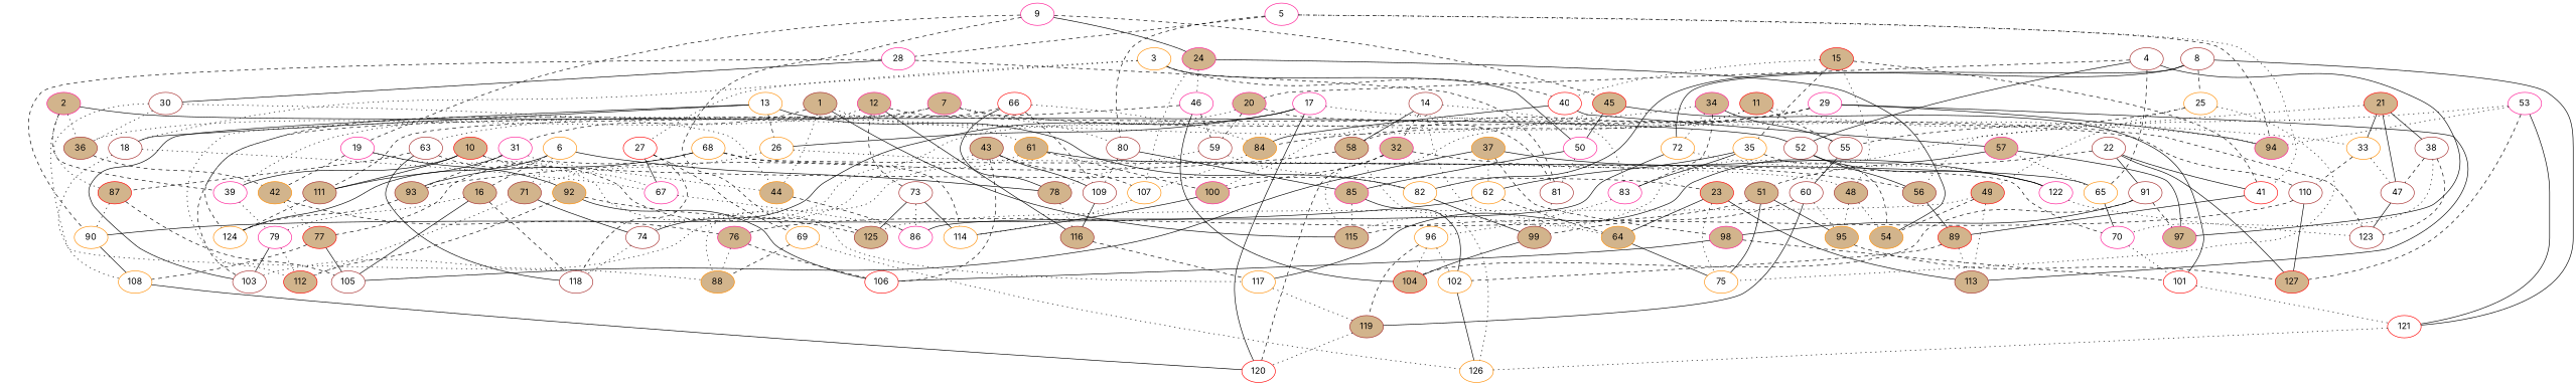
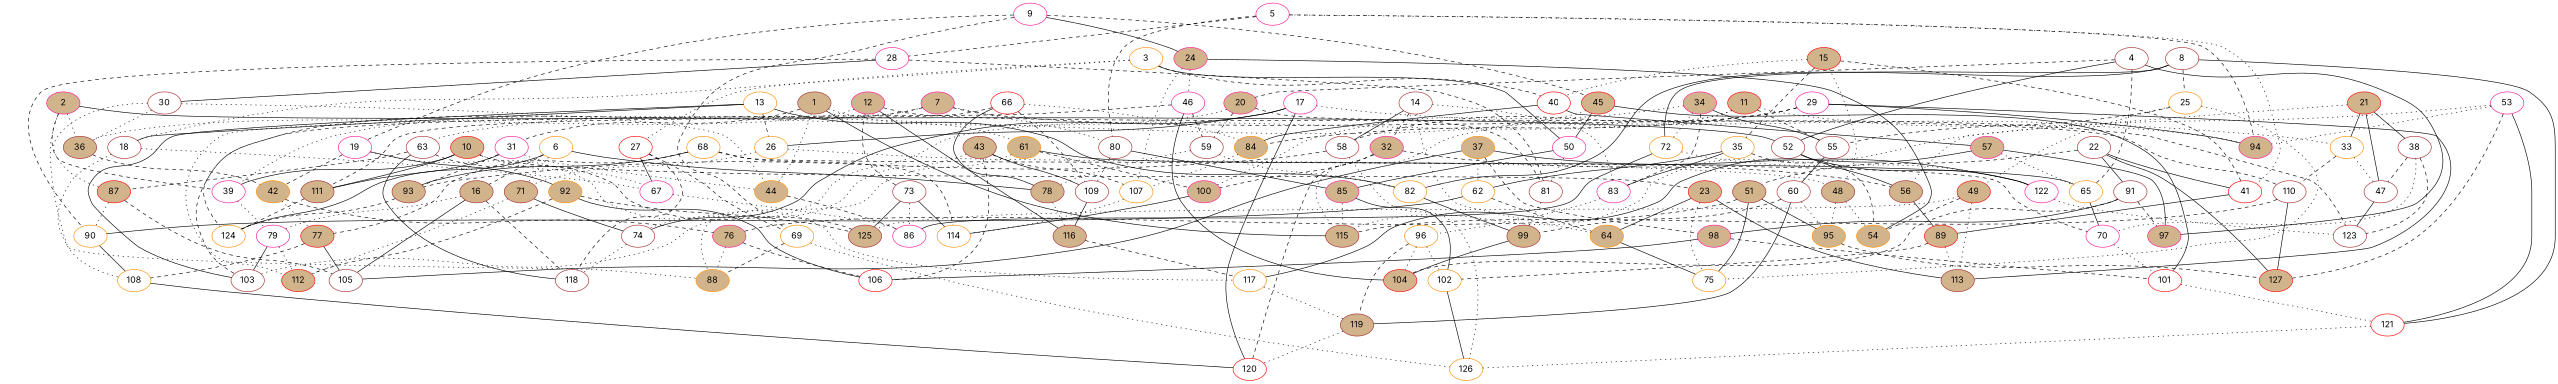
  graph {
    fontname=Inter
    node [color=brown fillcolor=white fontname=Inter style=filled]
    edge [fontname=Inter style=solid]
    1 [fillcolor=tan]
    31 [color=deeppink]
    44 [color=darkorange fillcolor=tan]
    61 [color=darkorange fillcolor=tan]
    115 [fillcolor=tan]
    111 [fillcolor=tan]
    93 [fillcolor=tan]
    86 [color=deeppink]
    88 [color=darkorange fillcolor=tan]
    65 [color=darkorange]
    100 [color=deeppink fillcolor=tan]
    2 [color=deeppink fillcolor=tan]
    36 [fillcolor=tan]
    39 [color=deeppink]
    52
    42 [color=darkorange fillcolor=tan]
    79 [color=deeppink]
    56 [fillcolor=tan]
    122 [color=deeppink]
    3 [color=darkorange]
    18
    27 [color=red]
    40 [color=red]
    50 [color=deeppink]
    67 [color=deeppink]
    108 [color=darkorange]
    69 [color=darkorange]
    118
    84 [color=darkorange fillcolor=tan]
    57 [color=deeppink fillcolor=tan]
    81
    85 [color=deeppink fillcolor=tan]
    4
    20 [color=deeppink fillcolor=tan]
    97 [color=deeppink fillcolor=tan]
    59
    70 [color=deeppink]
    5 [color=deeppink]
    28 [color=deeppink]
    41 [color=red]
    80
    94 [color=deeppink fillcolor=tan]
    30
    90 [color=darkorange]
    89 [color=red fillcolor=tan]
    109
    6 [color=darkorange]
    16 [fillcolor=tan]
    71 [fillcolor=tan]
    78 [fillcolor=tan]
    124 [color=darkorange]
    105
    112 [color=red fillcolor=tan]
    74
    116 [fillcolor=tan]
    7 [color=deeppink fillcolor=tan]
    123
    25 [color=darkorange]
    8
    72 [color=darkorange]
    82 [color=darkorange]
    121 [color=red]
    55
    75 [color=darkorange]
    49 [color=red fillcolor=tan]
    99 [fillcolor=tan]
    126 [color=darkorange]
    9 [color=deeppink]
    19 [color=deeppink]
    24 [color=deeppink fillcolor=tan]
    45 [color=red fillcolor=tan]
    92 [color=darkorange fillcolor=tan]
    117 [color=darkorange]
    46 [color=deeppink]
    54 [color=darkorange fillcolor=tan]
    107 [color=darkorange]
    63
    101 [color=red]
    10 [color=red fillcolor=tan]
    23 [color=red fillcolor=tan]
    64 [color=darkorange fillcolor=tan]
    113 [fillcolor=tan]
    11 [color=red fillcolor=tan]
    60
    12 [color=deeppink fillcolor=tan]
    73
    110
    125 [fillcolor=tan]
    114 [color=darkorange]
    127 [color=red fillcolor=tan]
    13 [color=darkorange]
    26 [color=darkorange]
    103
    48 [fillcolor=tan]
    32 [color=deeppink fillcolor=tan]
    14
-   58 [fillcolor=tan]
+   58
    83 [color=deeppink]
    120 [color=red]
    96 [color=darkorange]
    15 [color=red fillcolor=tan]
    35 [color=darkorange]
    62 [color=darkorange]
    95 [color=darkorange fillcolor=tan]
    17 [color=deeppink]
    33 [color=darkorange]
    47
    76 [color=deeppink fillcolor=tan]
    77 [color=red fillcolor=tan]
    106 [color=red]
    119 [fillcolor=tan]
    21 [color=red fillcolor=tan]
    38
    22
    51 [fillcolor=tan]
    91
    98 [color=deeppink fillcolor=tan]
    104 [color=red fillcolor=tan]
    87 [color=red fillcolor=tan]
    29 [color=deeppink]
    34 [color=deeppink fillcolor=tan]
    37 [color=darkorange fillcolor=tan]
    102 [color=darkorange]
    43 [fillcolor=tan]
    53 [color=deeppink]
    66 [color=red]
    68 [color=darkorange]
    1 -- 31 [style=dashed]
    1 -- 44 [style=dotted]
    1 -- 61 [style=dotted]
    1 -- 115
    31 -- 44 [style=dotted]
    31 -- 111
    31 -- 93 [style=dashed]
    44 -- 86 [style=dashed]
    61 -- 88 [style=dotted]
    61 -- 65
    61 -- 100 [style=dashed]
    111 -- 124 [style=dashed]
    93 -- 124 [style=dashed]
    65 -- 70
    100 -- 114
    2 -- 88 [style=dotted]
    2 -- 36 [style=dotted]
    2 -- 39 [style=dashed]
    2 -- 52
    36 -- 42 [style=dashed]
    39 -- 79 [style=dotted]
    52 -- 56
    52 -- 122
    42 -- 76 [style=dashed]
    42 -- 77 [style=dotted]
    79 -- 112 [style=dotted]
    79 -- 103
    56 -- 89
    122 -- 123 [style=dotted]
    3 -- 18 [style=dotted]
    3 -- 27 [style=dotted]
    3 -- 40 [style=dashed]
    3 -- 50
    18 -- 67 [style=dotted]
    18 -- 108 [style=dotted]
    27 -- 67
    27 -- 69 [style=dashed]
    27 -- 118 [style=dashed]
    40 -- 84
    40 -- 57
    50 -- 81 [style=dotted]
    50 -- 85
    67 -- 86 [style=dotted]
    108 -- 120
    69 -- 88 [style=dashed]
    69 -- 126 [style=dotted]
    84 -- 107 [style=dotted]
    57 -- 65 [style=dotted]
    57 -- 97
    57 -- 117
    81 -- 99 [style=dotted]
    85 -- 115 [style=dotted]
    85 -- 102
    4 -- 65 [style=dashed]
    4 -- 52
    4 -- 20 [style=dashed]
    4 -- 97
    20 -- 39 [style=dotted]
    20 -- 81 [style=dashed]
    20 -- 59 [style=dashed]
    59 -- 78 [style=dotted]
    59 -- 82 [style=dotted]
    70 -- 101 [style=dotted]
    5 -- 28 [style=dashed]
    5 -- 41 [style=dotted]
    5 -- 80 [style=dashed]
    5 -- 94 [style=dashed]
    28 -- 81 [style=dashed]
    28 -- 30
    28 -- 90 [style=dashed]
    41 -- 89
    80 -- 85
    80 -- 109 [style=dotted]
    30 -- 44 [style=dotted]
    30 -- 36 [style=dotted]
    30 -- 87 [style=dotted]
    90 -- 108
    89 -- 113 [style=dotted]
    89 -- 102 [style=dashed]
    109 -- 116
    6 -- 16 [style=dashed]
    6 -- 71 [style=dotted]
    6 -- 78
    6 -- 124
    16 -- 79 [style=dotted]
    16 -- 118 [style=dashed]
    16 -- 105
    71 -- 112 [style=dotted]
    71 -- 74
    78 -- 116 [style=dotted]
    74 -- 118 [style=dotted]
    116 -- 117 [style=dashed]
    7 -- 80 [style=dotted]
    7 -- 124 [style=dashed]
    7 -- 112 [style=dotted]
    7 -- 123 [style=dashed]
    25 -- 55 [style=dashed]
    25 -- 75 [style=dotted]
    25 -- 49 [style=dotted]
    8 -- 25 [style=dashed]
    8 -- 72
    8 -- 82
    8 -- 121
    72 -- 86
    72 -- 122 [style=dotted]
    82 -- 99
    121 -- 126 [style=dotted]
    55 -- 60
    49 -- 54 [style=dashed]
    49 -- 113 [style=dotted]
    49 -- 125 [style=dotted]
    99 -- 104
    9 -- 69 [style=dashed]
    9 -- 19 [style=dashed]
    9 -- 24
    9 -- 45 [style=dashed]
    19 -- 42 [style=dashed]
    19 -- 92
    19 -- 117 [style=dotted]
    24 -- 46 [style=dotted]
    24 -- 54
    24 -- 107 [style=dotted]
    45 -- 50
    45 -- 63 [style=dotted]
    45 -- 101
    92 -- 112 [style=dashed]
    92 -- 125 [style=dashed]
    92 -- 106
    117 -- 119 [style=dotted]
    46 -- 59 [style=dashed]
    46 -- 103 [style=dashed]
    46 -- 104
    107 -- 114 [style=dotted]
    63 -- 118
    63 -- 125 [style=dashed]
    63 -- 87 [style=dashed]
    101 -- 121 [style=dotted]
    10 -- 111
    10 -- 39
    10 -- 67 [style=dotted]
    10 -- 23 [style=dashed]
    23 -- 75 [style=dotted]
    23 -- 64
    23 -- 113
    64 -- 75
    11 -- 115 [style=dotted]
    11 -- 94 [style=dotted]
    11 -- 74 [style=dotted]
    11 -- 55 [style=dashed]
    60 -- 99 [style=dashed]
    60 -- 95 [style=dotted]
    60 -- 119
    12 -- 36 [style=dotted]
    12 -- 116
    12 -- 73 [style=dashed]
    12 -- 110 [style=dashed]
    73 -- 86 [style=dotted]
    73 -- 125
    73 -- 114
    110 -- 115 [style=dashed]
    110 -- 127
    13 -- 18
    13 -- 82
    13 -- 26 [style=dashed]
    13 -- 103
    26 -- 71 [style=dotted]
    26 -- 48 [style=dotted]
    48 -- 54 [style=dotted]
    48 -- 95 [style=dotted]
    32 -- 100 [style=dashed]
    32 -- 56 [style=dashed]
    32 -- 120 [style=dashed]
    14 -- 64 [style=dotted]
    14 -- 32 [style=dashed]
    14 -- 58
    14 -- 83 [style=dotted]
    58 -- 93 [style=dashed]
    58 -- 126 [style=dotted]
    83 -- 96 [style=dotted]
    96 -- 119 [style=dashed]
    96 -- 104 [style=dotted]
    96 -- 102 [style=dotted]
    15 -- 40 [style=dotted]
    15 -- 41 [style=dashed]
    15 -- 48 [style=dotted]
    15 -- 35 [style=dashed]
    35 -- 54 [style=dashed]
    35 -- 83
    35 -- 62
    62 -- 90
    62 -- 64 [style=dashed]
    95 -- 127 [style=dashed]
    17 -- 74
    17 -- 26
    17 -- 120
    17 -- 33 [style=dotted]
    33 -- 110 [style=dashed]
    33 -- 47 [style=dotted]
    47 -- 123
    76 -- 88 [style=dotted]
    76 -- 106 [style=dashed]
    77 -- 108 [style=dashed]
    77 -- 105
    119 -- 120 [style=dotted]
    21 -- 56 [style=dotted]
    21 -- 33
    21 -- 47
    21 -- 38
    38 -- 70 [style=dotted]
    38 -- 123 [style=dashed]
    38 -- 47 [style=dashed]
    22 -- 41
    22 -- 127
    22 -- 51 [style=dashed]
    22 -- 91
    51 -- 75
    51 -- 95
    51 -- 76 [style=dashed]
    91 -- 97 [style=dashed]
    91 -- 98
    91 -- 104 [style=dashed]
    98 -- 101 [style=dashed]
    98 -- 106
    87 -- 90 [style=dotted]
    87 -- 105 [style=dashed]
    29 -- 84 [style=dashed]
    29 -- 94
    29 -- 113
    29 -- 58 [style=dashed]
    34 -- 100 [style=dotted]
    34 -- 72 [style=dotted]
    34 -- 55
    34 -- 83 [style=dashed]
    37 -- 122
    37 -- 105
    37 -- 62 [style=dotted]
    37 -- 98 [style=dashed]
    102 -- 126
    43 -- 109
    43 -- 107 [style=dashed]
    43 -- 103 [style=dotted]
    43 -- 106 [style=dashed]
    53 -- 115 [style=dotted]
    53 -- 94 [style=dotted]
    53 -- 121
    53 -- 127 [style=dashed]
    66 -- 111 [style=dashed]
    66 -- 84 [style=dotted]
    66 -- 109 [style=dashed]
    66 -- 78
    68 -- 93
    68 -- 70 [style=dashed]
    68 -- 114 [style=dashed]
    68 -- 77 [style=dashed]
  }
